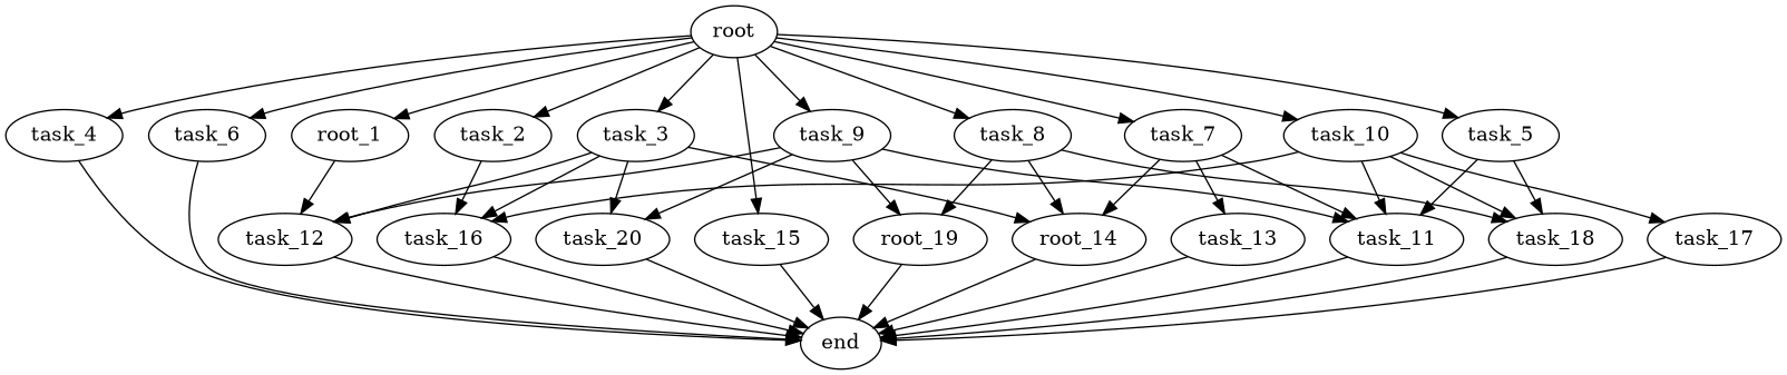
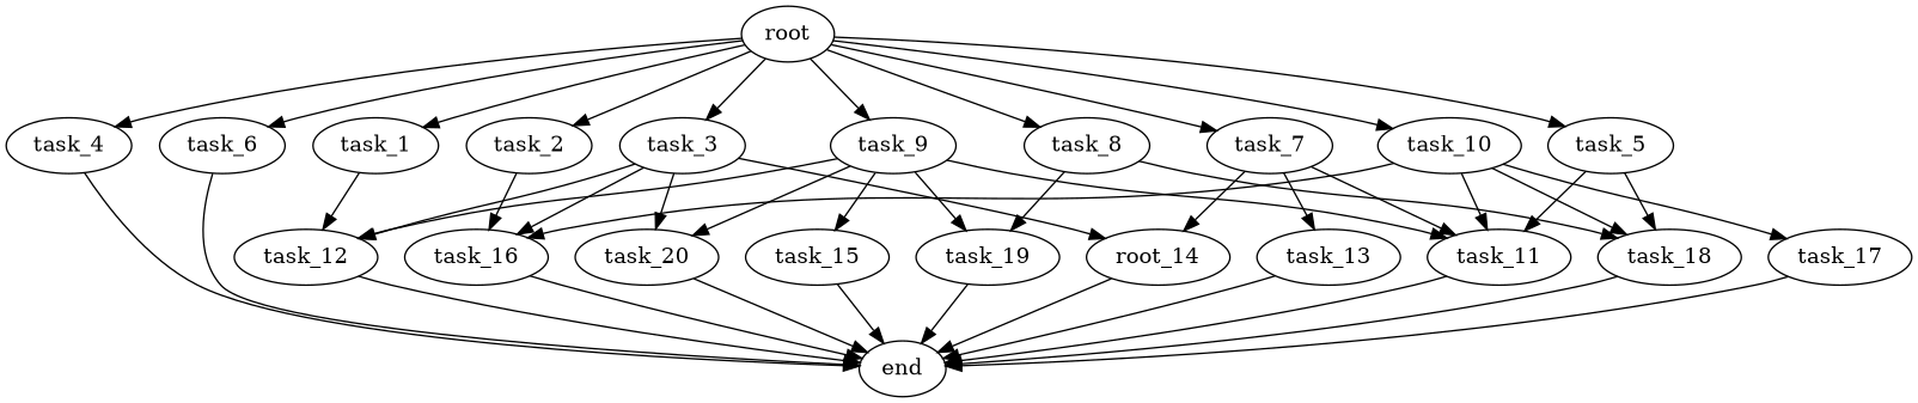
  digraph {
    root
-   task_1 [label=root_1]
+   task_1
    task_2
    task_3
    task_4
    task_5
    task_6
    task_7
    task_8
    task_9
    task_10
    task_12
    task_16
    n14 [label=root_14]
    task_20
    end
    task_11
    task_18
    task_13
-   task_19 [label=root_19]
+   task_19
    task_15
    task_17
    root -> task_1
    root -> task_2
    root -> task_3
    root -> task_4
    root -> task_5
    root -> task_6
    root -> task_7
    root -> task_8
    root -> task_9
    root -> task_10
    task_1 -> task_12
    task_2 -> task_16
    task_3 -> task_12
    task_3 -> task_16
    task_3 -> n14
    task_3 -> task_20
    task_4 -> end
    task_5 -> task_11
    task_5 -> task_18
    task_6 -> end
    task_7 -> n14
    task_7 -> task_11
    task_7 -> task_13
-   task_8 -> n14
    task_8 -> task_18
    task_8 -> task_19
    task_9 -> task_12
    task_9 -> task_20
    task_9 -> task_11
    task_9 -> task_19
-   root -> task_15
+   task_9 -> task_15
    task_10 -> task_16
    task_10 -> task_11
    task_10 -> task_18
    task_10 -> task_17
    task_12 -> end
    task_16 -> end
    n14 -> end
    task_20 -> end
    task_11 -> end
    task_18 -> end
    task_13 -> end
    task_19 -> end
    task_15 -> end
    task_17 -> end
  }
